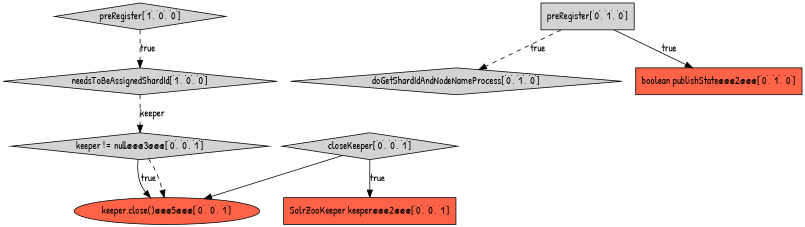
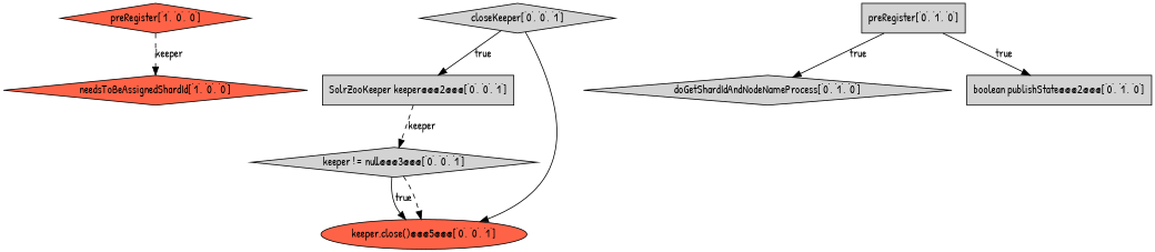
  digraph {
    fontname="Patrick Hand"
    node [fillcolor=lightgray fontname="Patrick Hand" shape=diamond style=filled]
    edge [fontname="Patrick Hand" style=dashed]
-   n1 [label="preRegister['1', '0', '0']"]
-   n2 [label="needsToBeAssignedShardId['1', '0', '0']"]
-   n3 [fillcolor=tomato label="SolrZooKeeper keeper@@@2@@@['0', '0', '1']" shape=box]
+   n1 [fillcolor=tomato label="preRegister['1', '0', '0']"]
+   n2 [fillcolor=tomato label="needsToBeAssignedShardId['1', '0', '0']"]
+   n3 [label="SolrZooKeeper keeper@@@2@@@['0', '0', '1']" shape=box]
    n4 [label="keeper != null@@@3@@@['0', '0', '1']"]
    n5 [fillcolor=tomato label="keeper.close()@@@5@@@['0', '0', '1']" shape=ellipse]
    n6 [label="closeKeeper['0', '0', '1']"]
    n7 [label="doGetShardIdAndNodeNameProcess['0', '1', '0']"]
    n8 [label="preRegister['0', '1', '0']" shape=box]
-   n9 [fillcolor=tomato label="boolean publishState@@@2@@@['0', '1', '0']" shape=box]
-   n1 -> n2 [label=true]
-   n2 -> n4 [label=keeper]
+   n9 [label="boolean publishState@@@2@@@['0', '1', '0']" shape=box]
+   n1 -> n2 [label=keeper]
+   n3 -> n4 [label=keeper]
    n4 -> n5 [label=true style=solid]
    n4 -> n5
    n6 -> n3 [label=true style=solid]
    n6 -> n5 [style=solid]
-   n8 -> n7 [label=true]
+   n8 -> n7 [label=true style=solid]
    n8 -> n9 [label=true style=solid]
  }
